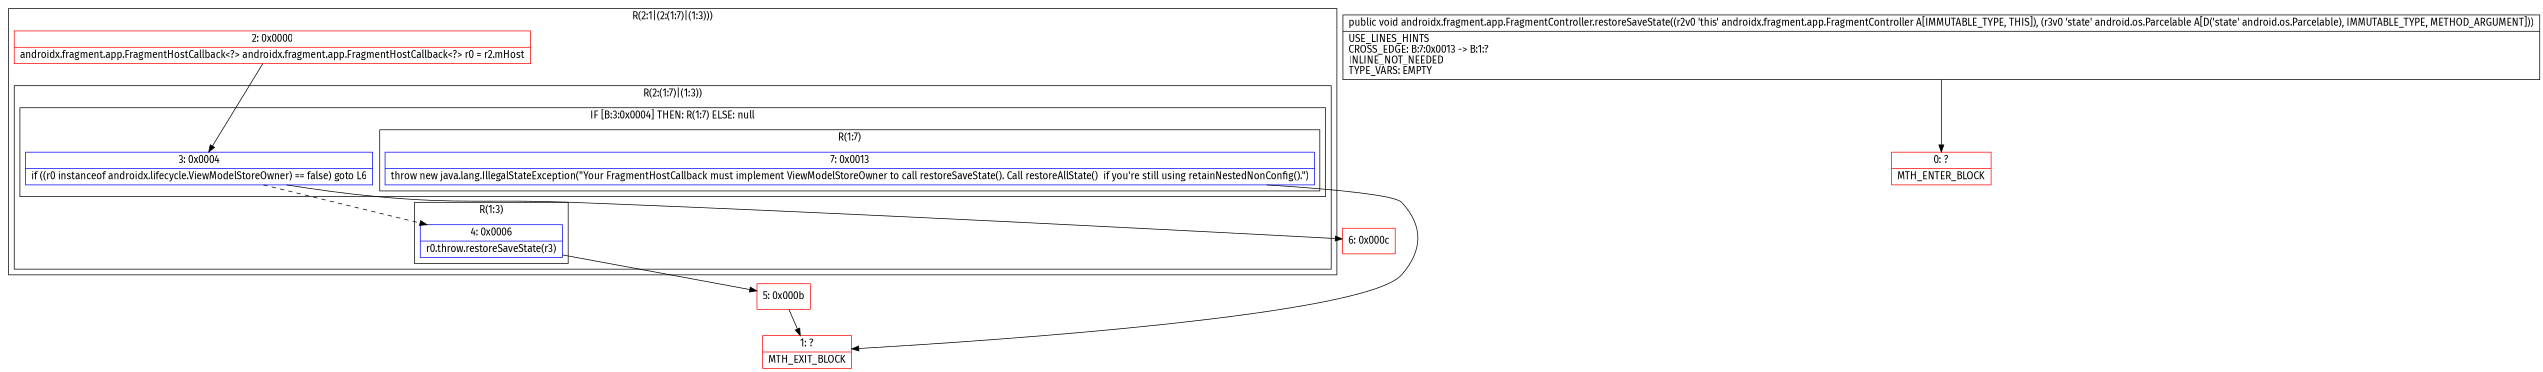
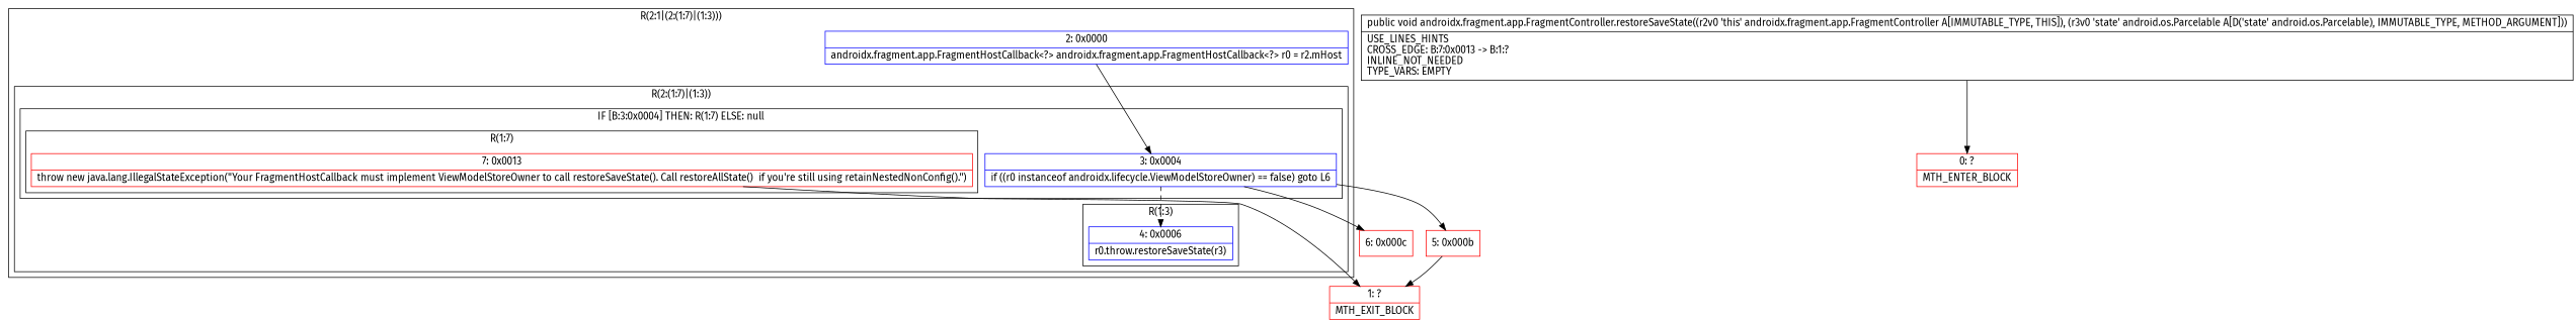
  digraph {
    fontname="Fira Sans"
    node [color=blue fontname="Fira Sans" shape=record]
    edge [fontname="Fira Sans"]
-   n1 [label="{7\:\ 0x0013|throw new java.lang.IllegalStateException(\"Your FragmentHostCallback must implement ViewModelStoreOwner to call restoreSaveState(). Call restoreAllState()  if you're still using retainNestedNonConfig().\")\l}"]
+   n1 [color=red label="{7\:\ 0x0013|throw new java.lang.IllegalStateException(\"Your FragmentHostCallback must implement ViewModelStoreOwner to call restoreSaveState(). Call restoreAllState()  if you're still using retainNestedNonConfig().\")\l}"]
    n2 [label="{3\:\ 0x0004|if ((r0 instanceof androidx.lifecycle.ViewModelStoreOwner) == false) goto L6\l}"]
    n3 [label="{4\:\ 0x0006|r0.throw.restoreSaveState(r3)\l}"]
-   n4 [color=red label="{2\:\ 0x0000|androidx.fragment.app.FragmentHostCallback\<?\> androidx.fragment.app.FragmentHostCallback\<?\> r0 = r2.mHost\l}"]
+   n4 [label="{2\:\ 0x0000|androidx.fragment.app.FragmentHostCallback\<?\> androidx.fragment.app.FragmentHostCallback\<?\> r0 = r2.mHost\l}"]
    n5 [color=red label="{1\:\ ?|MTH_EXIT_BLOCK\l}"]
    n6 [color=red label="{6\:\ 0x000c}"]
    n7 [color=red label="{5\:\ 0x000b}"]
    n8 [color=red label="{0\:\ ?|MTH_ENTER_BLOCK\l}"]
    n9 [label="{public void androidx.fragment.app.FragmentController.restoreSaveState((r2v0 'this' androidx.fragment.app.FragmentController A[IMMUTABLE_TYPE, THIS]), (r3v0 'state' android.os.Parcelable A[D('state' android.os.Parcelable), IMMUTABLE_TYPE, METHOD_ARGUMENT]))  | USE_LINES_HINTS\lCROSS_EDGE: B:7:0x0013 \-\> B:1:?\lINLINE_NOT_NEEDED\lTYPE_VARS: EMPTY\l}" color=""]
    subgraph cluster_1 {
      label="R(2:1|(2:(1:7)|(1:3)))"
      n4
      subgraph cluster_2 {
        label="R(2:(1:7)|(1:3))"
        subgraph cluster_3 {
          label="IF [B:3:0x0004] THEN: R(1:7) ELSE: null"
          n2
          subgraph cluster_4 {
            label="R(1:7)"
            n1
          }
        }
        subgraph cluster_5 {
          label="R(1:3)"
          n3
        }
      }
    }
    n1 -> n5
    n2 -> n3 [style=dashed]
    n2 -> n6
-   n3 -> n7
+   n2 -> n7
    n4 -> n2
    n7 -> n5
    n9 -> n8
  }
